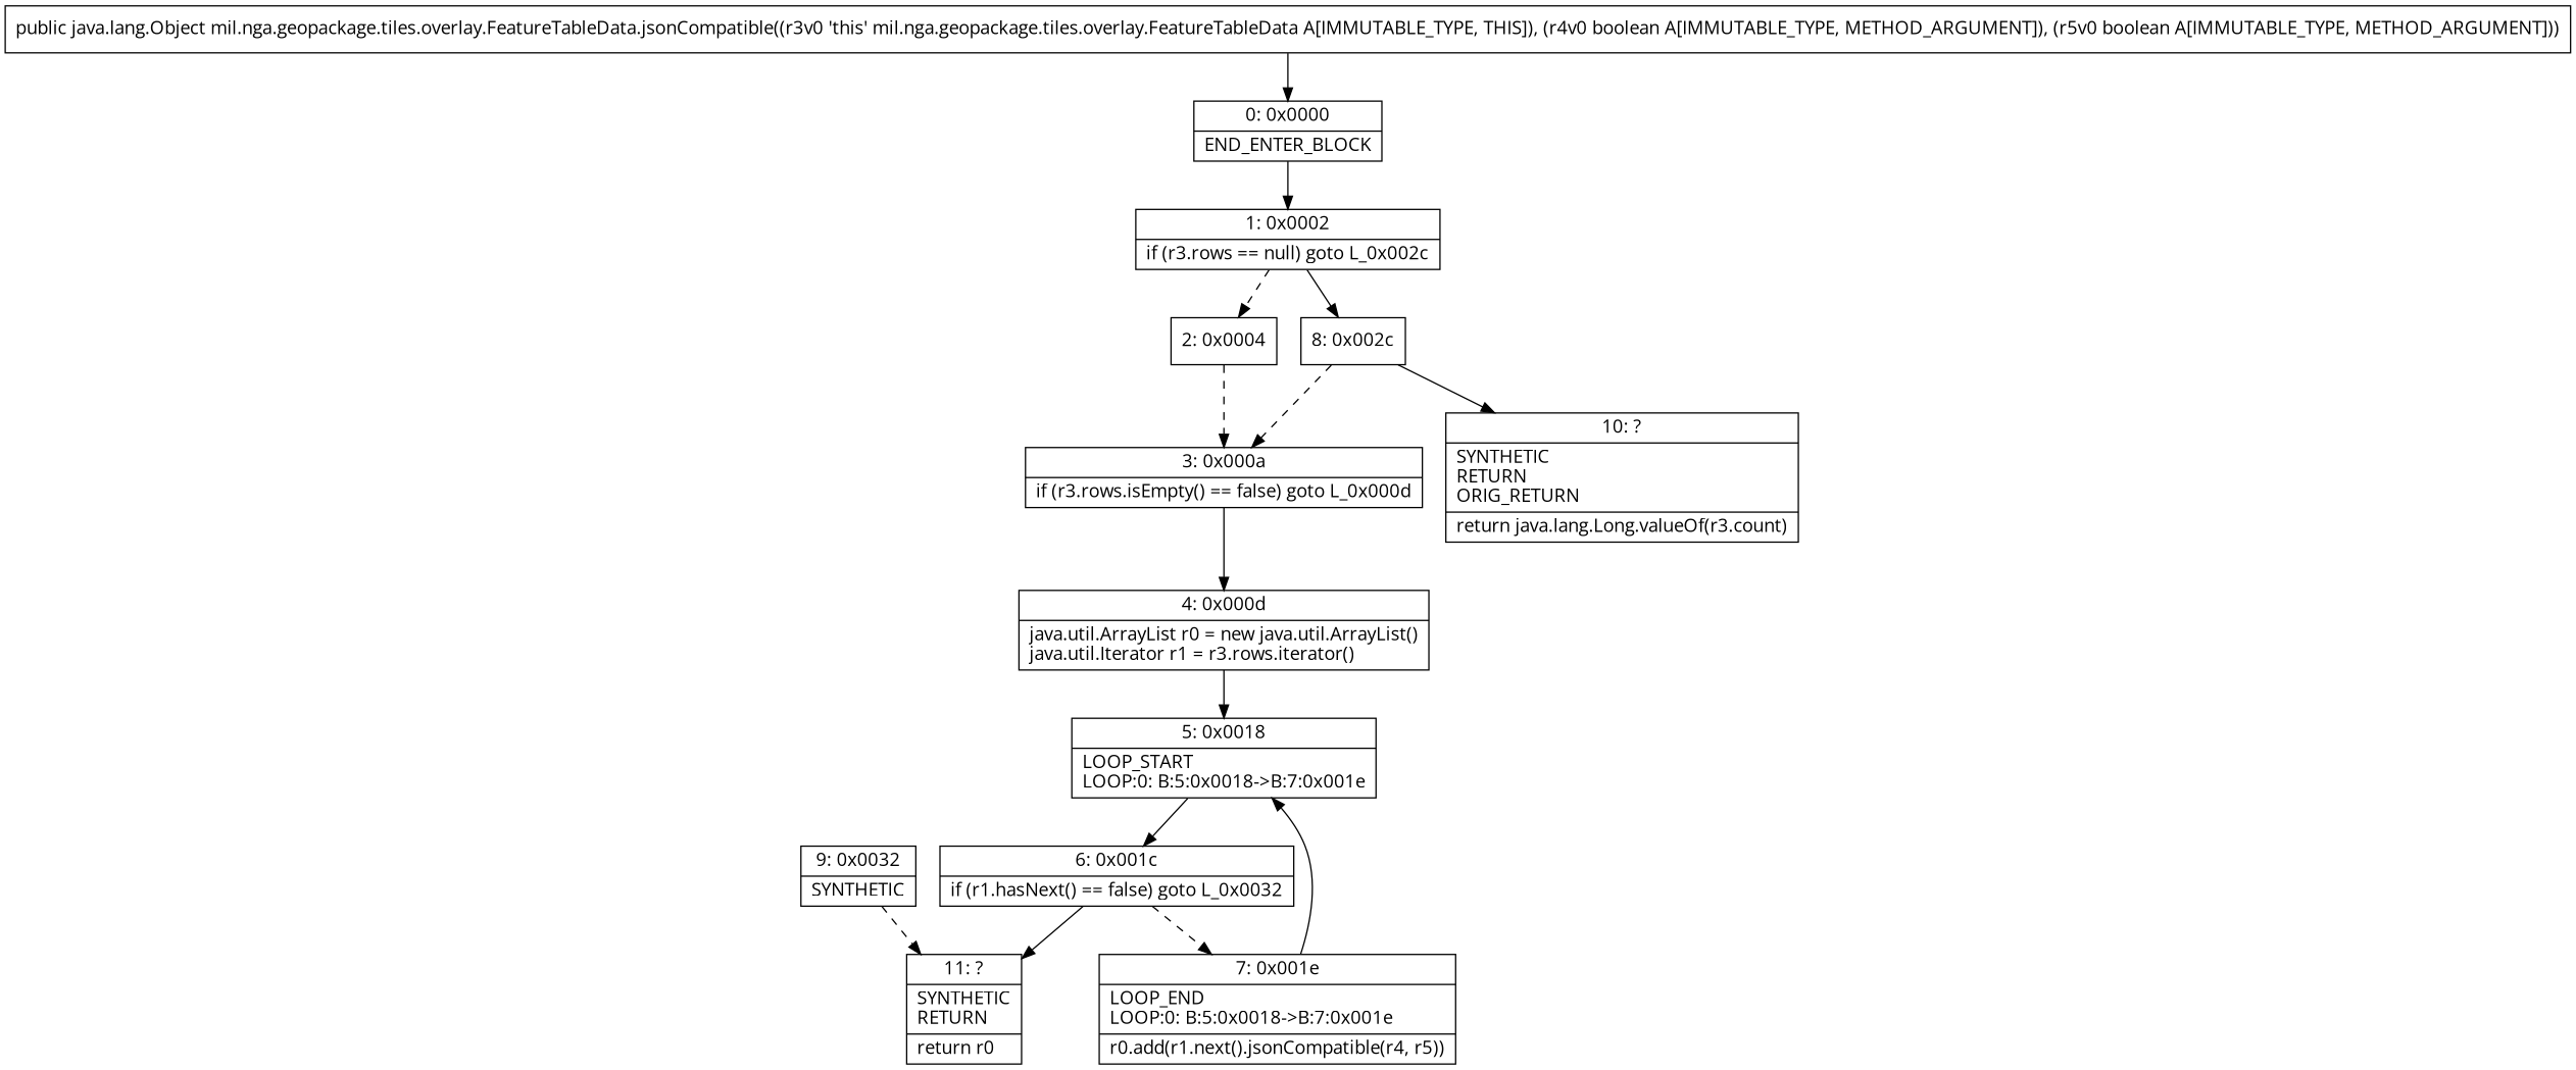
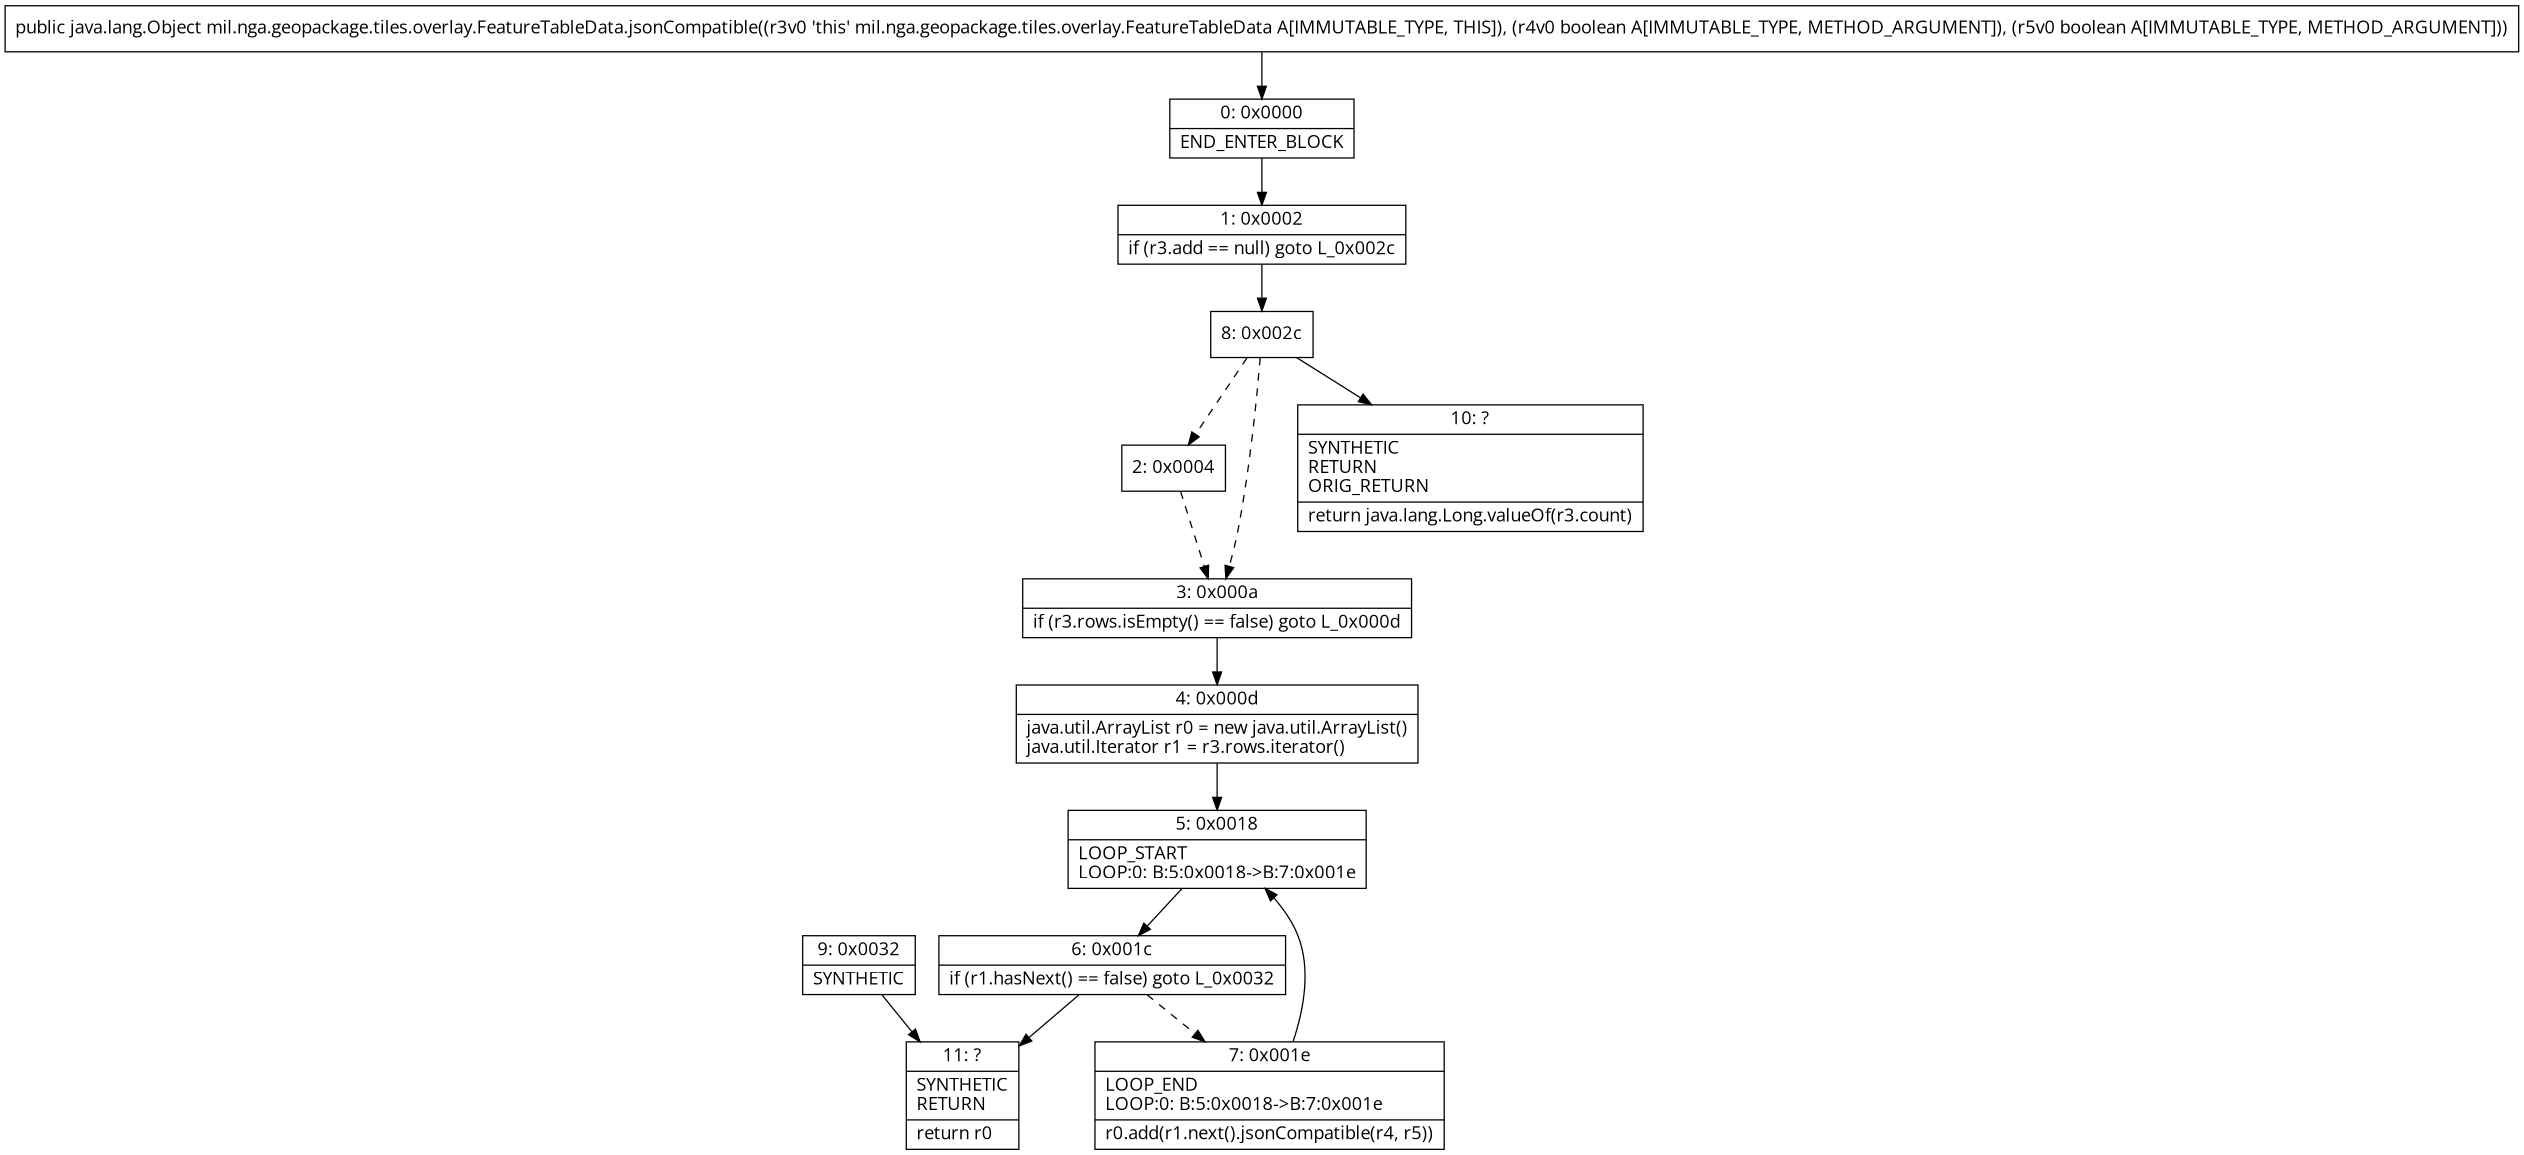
  digraph {
    fontname="Open Sans"
    node [fontname="Open Sans" shape=record]
    edge [fontname="Open Sans"]
    n1 [label="{0\:\ 0x0000|END_ENTER_BLOCK\l}"]
-   n2 [label="{1\:\ 0x0002|if (r3.rows == null) goto L_0x002c\l}"]
+   n2 [label="{1\:\ 0x0002|if (r3.add == null) goto L_0x002c\l}"]
    n3 [label="{2\:\ 0x0004}"]
    n4 [label="{8\:\ 0x002c}"]
    n5 [label="{3\:\ 0x000a|if (r3.rows.isEmpty() == false) goto L_0x000d\l}"]
    n6 [label="{10\:\ ?|SYNTHETIC\lRETURN\lORIG_RETURN\l|return java.lang.Long.valueOf(r3.count)\l}"]
    n7 [label="{4\:\ 0x000d|java.util.ArrayList r0 = new java.util.ArrayList()\ljava.util.Iterator r1 = r3.rows.iterator()\l}"]
    n8 [label="{5\:\ 0x0018|LOOP_START\lLOOP:0: B:5:0x0018\-\>B:7:0x001e\l}"]
    n9 [label="{6\:\ 0x001c|if (r1.hasNext() == false) goto L_0x0032\l}"]
    n10 [label="{7\:\ 0x001e|LOOP_END\lLOOP:0: B:5:0x0018\-\>B:7:0x001e\l|r0.add(r1.next().jsonCompatible(r4, r5))\l}"]
    n11 [label="{11\:\ ?|SYNTHETIC\lRETURN\l|return r0\l}"]
    n12 [label="{9\:\ 0x0032|SYNTHETIC\l}"]
    n13 [label="{public java.lang.Object mil.nga.geopackage.tiles.overlay.FeatureTableData.jsonCompatible((r3v0 'this' mil.nga.geopackage.tiles.overlay.FeatureTableData A[IMMUTABLE_TYPE, THIS]), (r4v0 boolean A[IMMUTABLE_TYPE, METHOD_ARGUMENT]), (r5v0 boolean A[IMMUTABLE_TYPE, METHOD_ARGUMENT])) }"]
    n1 -> n2
-   n2 -> n3 [style=dashed]
+   n4 -> n3 [style=dashed]
    n2 -> n4
    n3 -> n5 [style=dashed]
    n4 -> n5 [style=dashed]
    n4 -> n6
    n5 -> n7
    n7 -> n8
    n8 -> n9
    n9 -> n10 [style=dashed]
    n9 -> n11
    n10 -> n8
-   n12 -> n11 [style=dashed]
+   n12 -> n11
    n13 -> n1
  }
